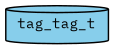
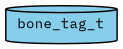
  digraph {
    rankdir=LR
    fontname="IBM Plex Mono"
-   n1 [color=black fillcolor=skyblue fontname="IBM Plex Mono" fontsize=10 height=0.2 label=tag_tag_t shape=cylinder style=filled width=0.4]
+   n1 [color=black fillcolor=skyblue fontname="IBM Plex Mono" fontsize=10 height=0.2 label=bone_tag_t shape=cylinder style=filled width=0.4]
  }
